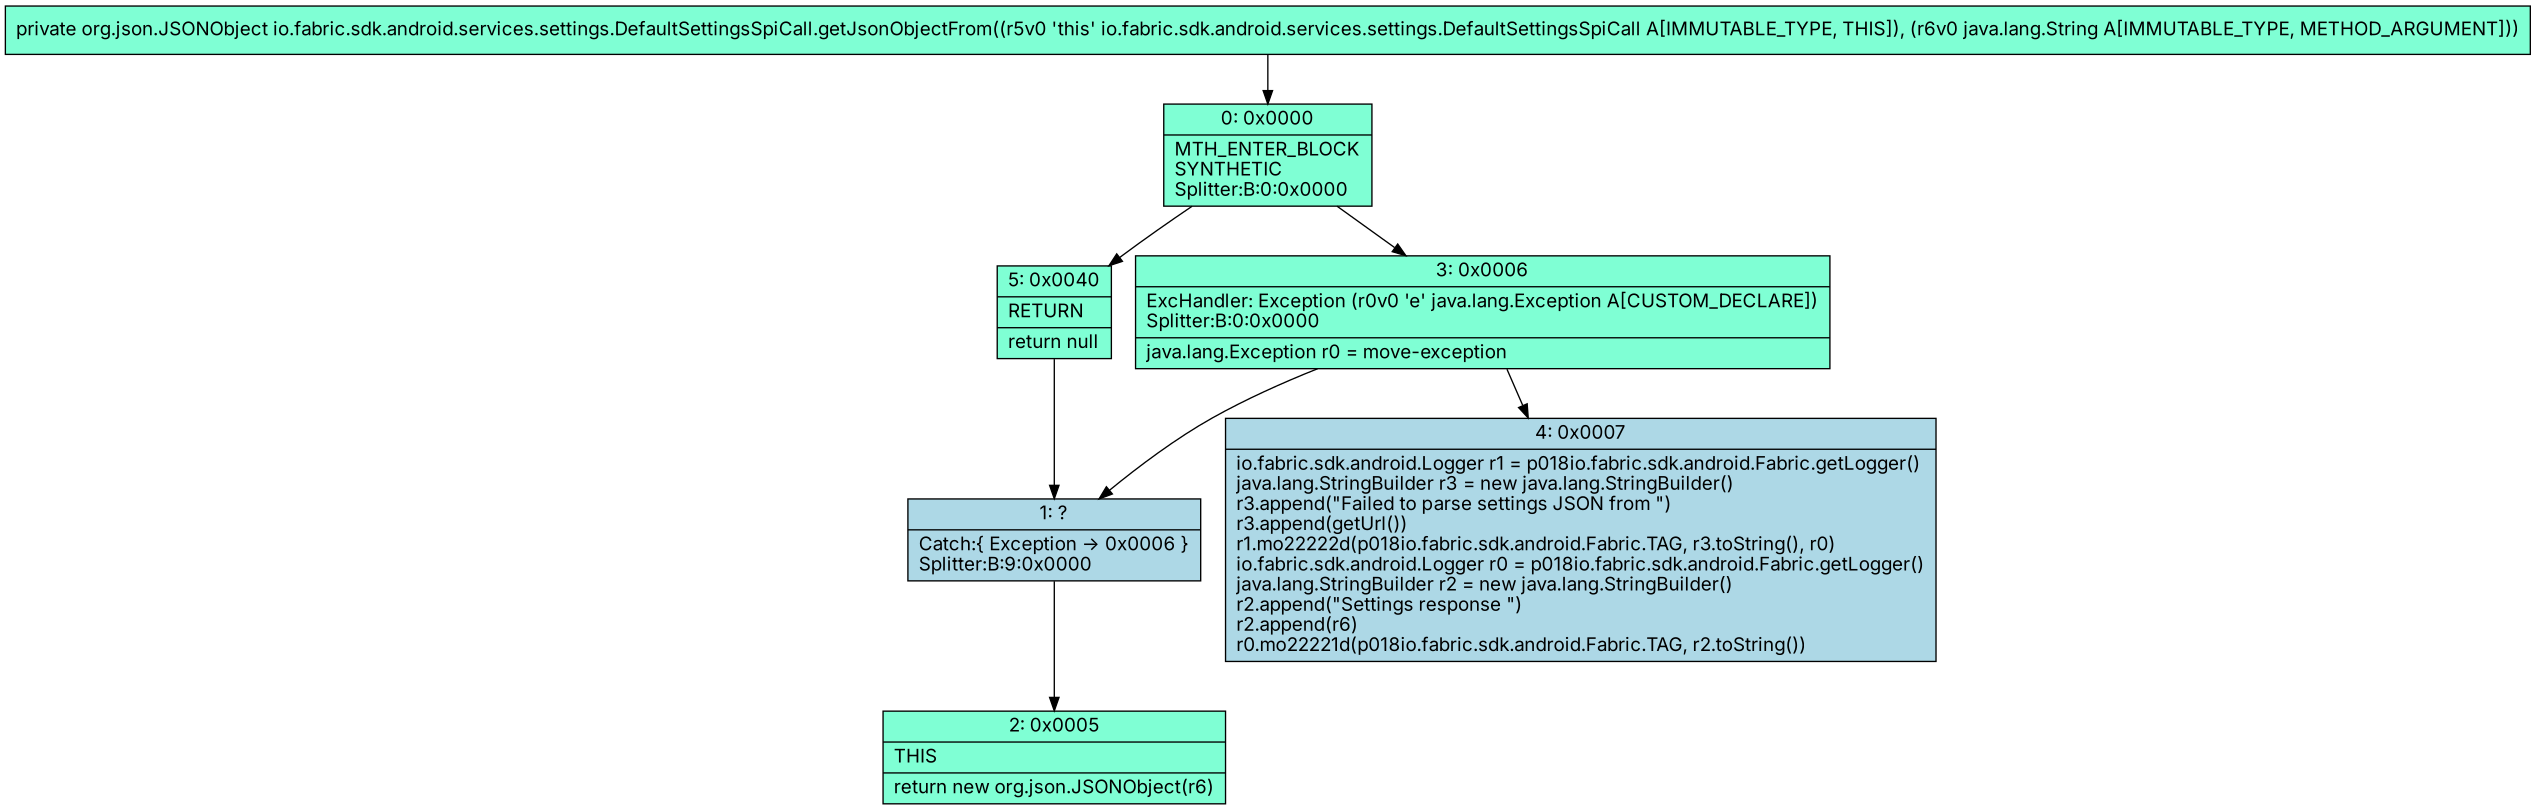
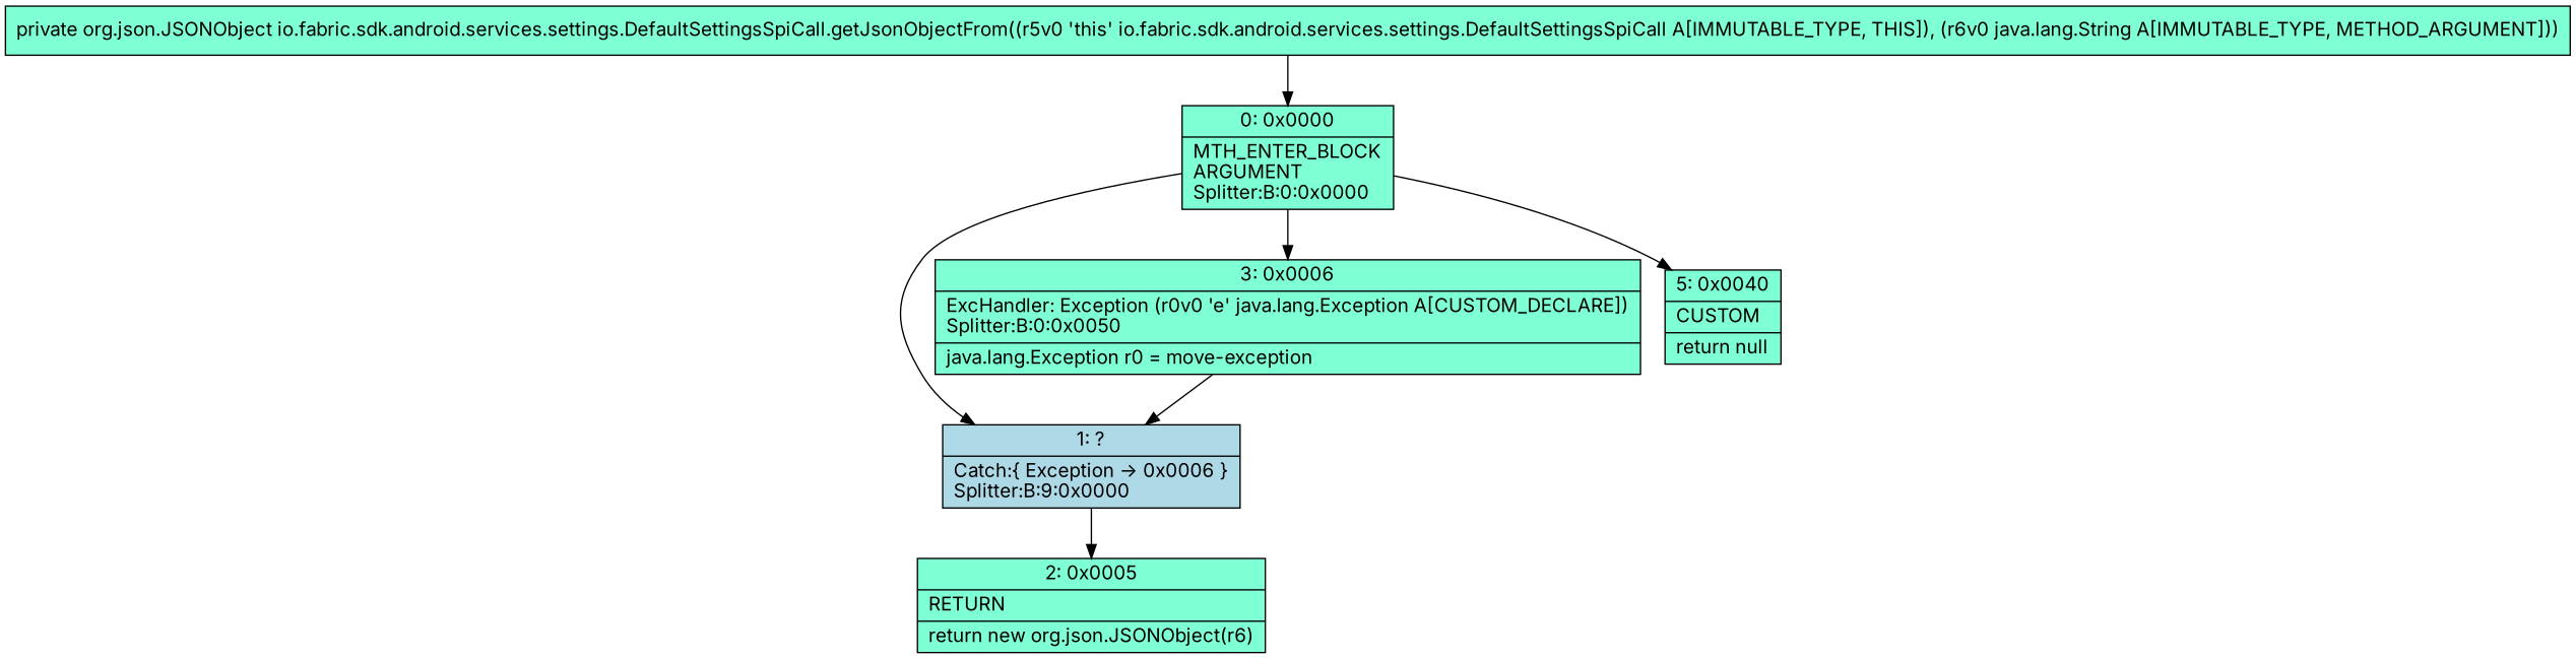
  digraph {
    fontname=Inter
    node [fillcolor=aquamarine fontname=Inter shape=record style=filled]
    edge [fontname=Inter]
-   n1 [label="{0\:\ 0x0000|MTH_ENTER_BLOCK\lSYNTHETIC\lSplitter:B:0:0x0000\l}"]
+   n1 [label="{0\:\ 0x0000|MTH_ENTER_BLOCK\lARGUMENT\lSplitter:B:0:0x0000\l}"]
    n2 [fillcolor=lightblue label="{1\:\ ?|Catch:\{ Exception \-\> 0x0006 \}\lSplitter:B:9:0x0000\l}"]
-   n3 [label="{3\:\ 0x0006|ExcHandler: Exception (r0v0 'e' java.lang.Exception A[CUSTOM_DECLARE])\lSplitter:B:0:0x0000\l|java.lang.Exception r0 = move\-exception\l}"]
-   n4 [label="{5\:\ 0x0040|RETURN\l|return null\l}"]
-   n5 [label="{2\:\ 0x0005|THIS\l|return new org.json.JSONObject(r6)\l}"]
-   n6 [fillcolor=lightblue label="{4\:\ 0x0007|io.fabric.sdk.android.Logger r1 = p018io.fabric.sdk.android.Fabric.getLogger()\ljava.lang.StringBuilder r3 = new java.lang.StringBuilder()\lr3.append(\"Failed to parse settings JSON from \")\lr3.append(getUrl())\lr1.mo22222d(p018io.fabric.sdk.android.Fabric.TAG, r3.toString(), r0)\lio.fabric.sdk.android.Logger r0 = p018io.fabric.sdk.android.Fabric.getLogger()\ljava.lang.StringBuilder r2 = new java.lang.StringBuilder()\lr2.append(\"Settings response \")\lr2.append(r6)\lr0.mo22221d(p018io.fabric.sdk.android.Fabric.TAG, r2.toString())\l}"]
+   n3 [label="{3\:\ 0x0006|ExcHandler: Exception (r0v0 'e' java.lang.Exception A[CUSTOM_DECLARE])\lSplitter:B:0:0x0050\l|java.lang.Exception r0 = move\-exception\l}"]
+   n4 [label="{5\:\ 0x0040|CUSTOM\l|return null\l}"]
+   n5 [label="{2\:\ 0x0005|RETURN\l|return new org.json.JSONObject(r6)\l}"]
    n7 [label="{private org.json.JSONObject io.fabric.sdk.android.services.settings.DefaultSettingsSpiCall.getJsonObjectFrom((r5v0 'this' io.fabric.sdk.android.services.settings.DefaultSettingsSpiCall A[IMMUTABLE_TYPE, THIS]), (r6v0 java.lang.String A[IMMUTABLE_TYPE, METHOD_ARGUMENT])) }"]
-   n4 -> n2
+   n1 -> n2
    n1 -> n3
    n1 -> n4
    n2 -> n5
    n3 -> n2
-   n3 -> n6
    n7 -> n1
  }
